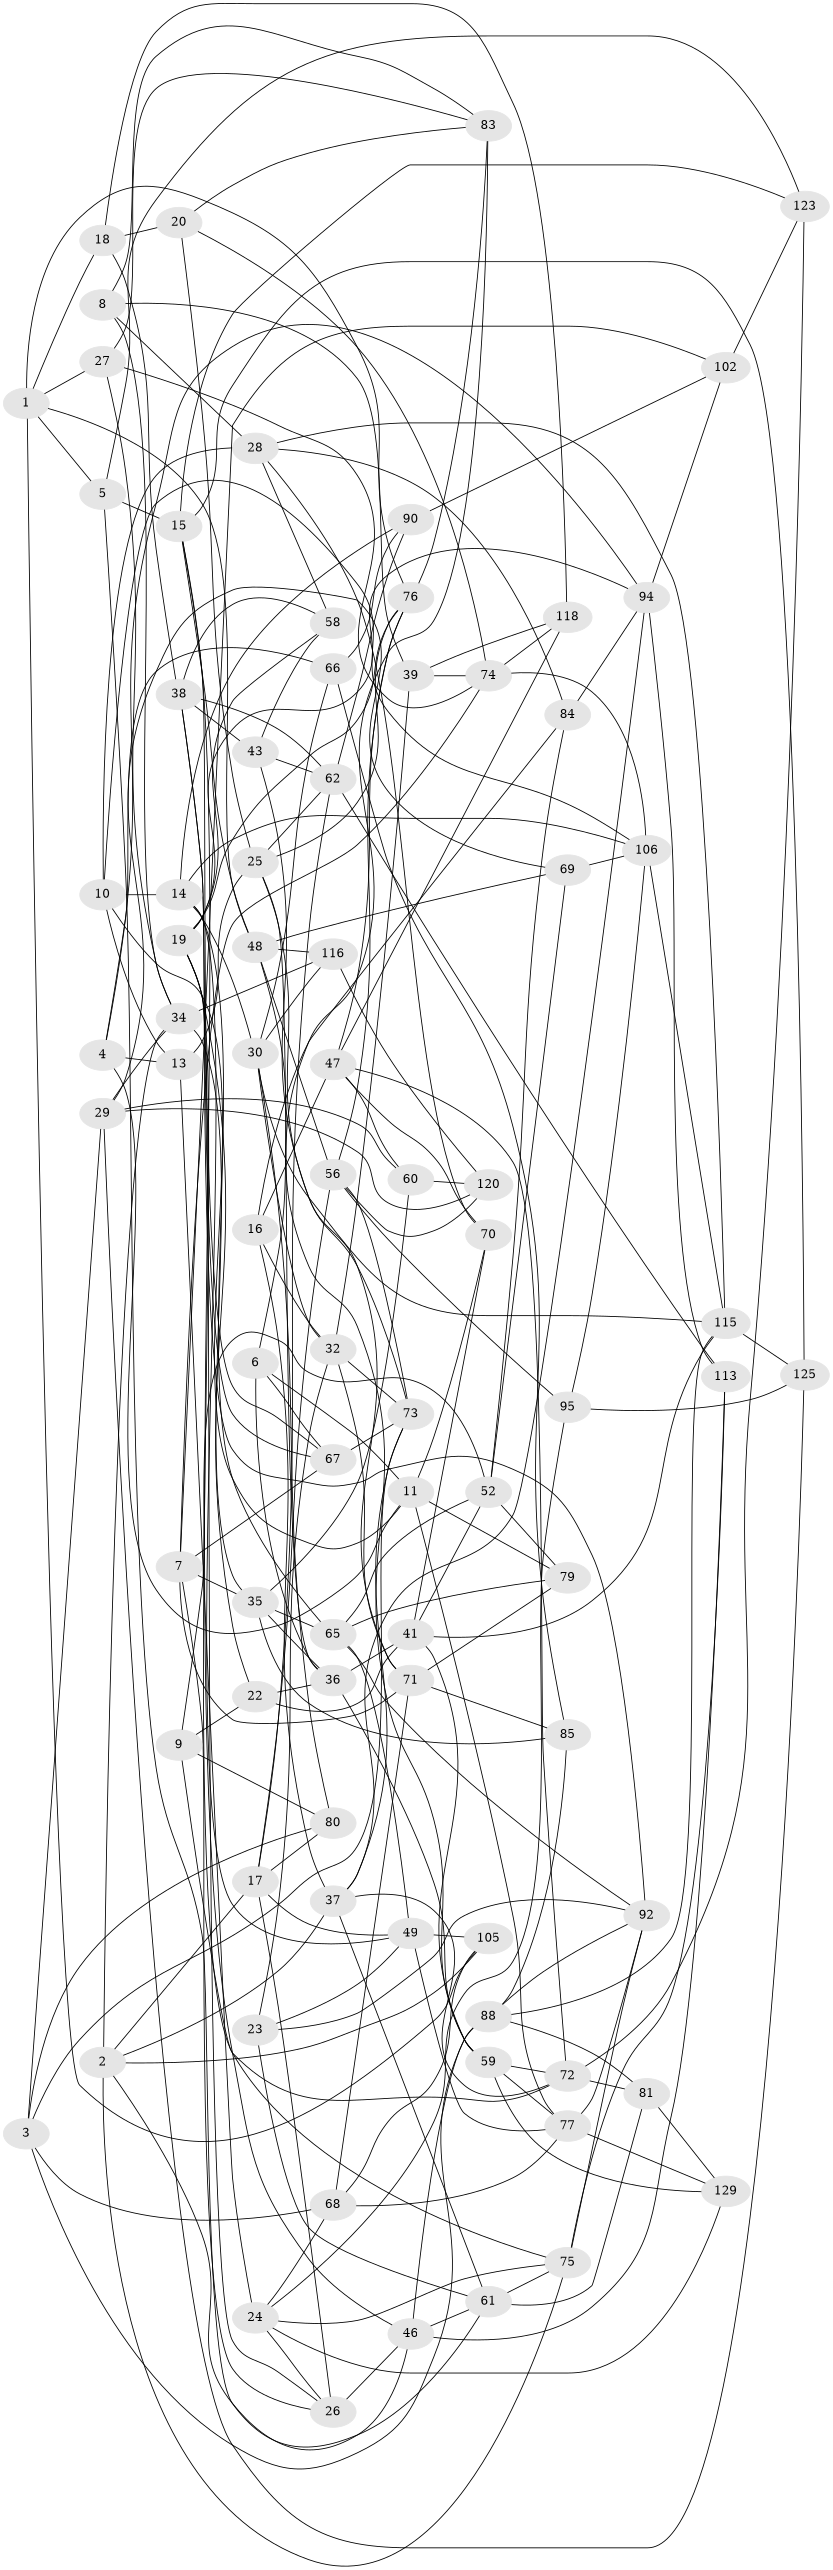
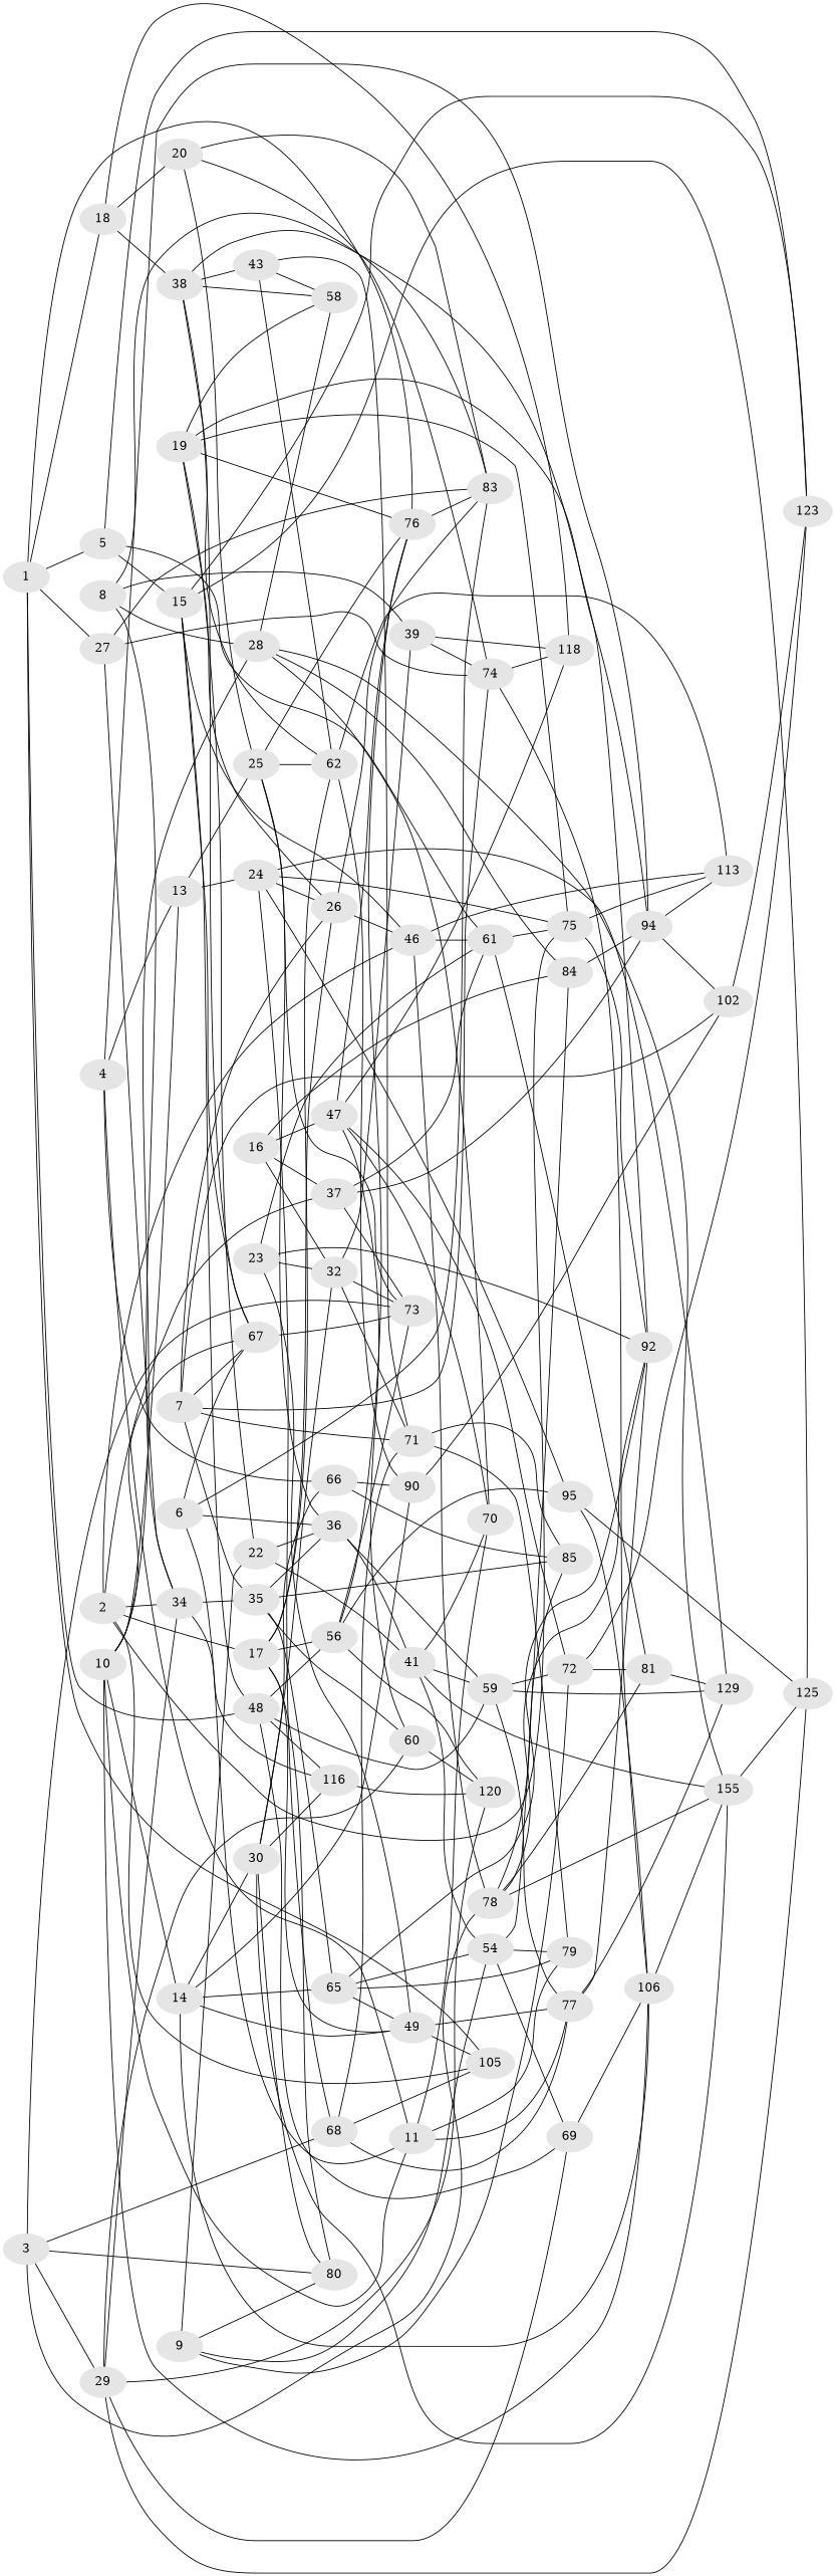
  graph {
    rankdir=LR
    node [color=gray90 style=filled]
    1 [super="+98"]
    5
    18
    27
    48 [super="+127"]
    76 [super="+119"]
    105
    15 [super="+63"]
    61 [super="+130"]
    123
    20
    38 [super="+88"]
    118
    34 [super="+104"]
    83 [super="+100"]
    74 [super="+109"]
    56 [super="+82"]
    69
    116
    59 [super="+131"]
    2 [super="+21"]
    17 [super="+44"]
    37 [super="+112"]
    46 [super="+86"]
    75 [super="+96"]
    80
    26 [super="+51"]
    49 [super="+50"]
    62 [super="+89"]
    35 [super="+42"]
    73 [super="+87"]
    94 [super="+99"]
    72 [super="+101"]
-   78 [super="+128" label=88]
+   78 [super="+128"]
    113
    92 [super="+110"]
    3 [super="+12"]
    29 [super="+33"]
    68 [super="+91"]
    125
    60
    120
    71 [super="+111"]
    77 [super="+124"]
-   115 [super="+122"]
+   115 [super="+122" label=155]
    85
    81
    11 [super="+107"]
    70
    79
    4
    13
    66
    24 [super="+31"]
    25 [super="+40"]
    90
    102
    67 [super="+103"]
    6
    36 [super="+55"]
    41 [super="+117"]
    7 [super="+108"]
    n63 [label=65 super="+126"]
    106 [super="+114"]
    28 [super="+57"]
    84
    58
    8
    39
    9
    22
-   52 [super="+121"]
+   52 [super="+121" label=54]
    10 [super="+54"]
    14 [super="+64"]
    30 [super="+93"]
    129
    95
    32 [super="+97"]
    16
    47 [super="+65"]
    43
    19 [super="+53"]
    23
    1 -- 5
    1 -- 18
    1 -- 27
    1 -- 48
    1 -- 76
    1 -- 105
    5 -- 15
    5 -- 61
    5 -- 123
    18 -- 20
    18 -- 38
    18 -- 118
    27 -- 34
    27 -- 83
    27 -- 74
    48 -- 56
    48 -- 69
    48 -- 116
    48 -- 59
    76 -- 83
    15 -- 48
    15 -- 123
    15 -- 46
    15 -- 125
    15 -- 67
    61 -- 75
    61 -- 81
    20 -- 83
    20 -- 74
    20 -- 25
    38 -- 62
    38 -- 92
    38 -- 67
    38 -- 58
    38 -- 43
    34 -- 116
    34 -- 35
    74 -- 118
    74 -- 106
    56 -- 76
    56 -- 73
    56 -- 120
    56 -- 95
    69 -- 106
    116 -- 120
    59 -- 72
    59 -- 77
    59 -- 129
    2 -- 105
    2 -- 34
    2 -- 17
    2 -- 37
    2 -- 46
    2 -- 75
    17 -- 56
    17 -- 80
    17 -- 26
    17 -- 49
    17 -- 62
    37 -- 61
    37 -- 73
    37 -- 94
-   37 -- 72
    46 -- 61
    46 -- 78
    46 -- 113
    75 -- 113
    75 -- 92
+   26 -- 83
    26 -- 46
    49 -- 105
    49 -- 77
    62 -- 113
    62 -- 90
    35 -- 60
    35 -- 85
    35 -- 36
    35 -- n63
    94 -- 113
    94 -- 102
    72 -- 123
    72 -- 81
    78 -- 92
    78 -- 115
    78 -- 85
    78 -- 81
    3 -- 80
    3 -- 73
    3 -- 78
    3 -- 29
    3 -- 68 [weight=2]
    29 -- 34
    29 -- 69
    29 -- 125
    29 -- 60
    29 -- 120
    68 -- 105
    68 -- 71
    68 -- 77
    60 -- 120
    71 -- 85
    71 -- 79
    77 -- 92
    77 -- 129
    115 -- 125
    81 -- 129
    11 -- 77
    11 -- 70
    11 -- 79
    4 -- 94
    4 -- 11
    4 -- 13
    4 -- 66
    13 -- 24
    13 -- 25
    66 -- 85
    66 -- 90
    24 -- 75
    24 -- 26
    24 -- 68
    24 -- 129
    24 -- 95
    25 -- 76
    25 -- 62
    25 -- 73
    25 -- 36
    90 -- 102
    102 -- 123
    67 -- 73
    6 -- 83
    6 -- 11
    6 -- 67
    6 -- 36
    36 -- 59
    36 -- 41
    41 -- 59
    41 -- 115
    41 -- 70
    41 -- 52
    7 -- 74
    7 -- 26
    7 -- 35
    7 -- 71
    7 -- 102
    7 -- 67
    n63 -- 49
    n63 -- 92
    n63 -- 79
    n63 -- 52
    106 -- 115
    28 -- 115
    28 -- 70
    28 -- 84
    28 -- 58
    84 -- 94
    8 -- 34
    8 -- 83
    8 -- 28
    8 -- 39
    39 -- 118
    39 -- 74
    9 -- 80
    9 -- 72
    9 -- 22
    9 -- 52
    22 -- 36
    22 -- 41
    52 -- 69
    52 -- 79
    52 -- 84
    10 -- 11
    10 -- 13
+   10 -- 67
    10 -- 106
    10 -- 28
    10 -- 14
    14 -- 49
    14 -- 90
    14 -- n63
    14 -- 106
    14 -- 30
    30 -- 116
    30 -- 80
    30 -- 115
    30 -- 66
    30 -- 32
    95 -- 125
    95 -- 106
    32 -- 73
    32 -- 71
    32 -- 39
    16 -- 37
    16 -- 84
    16 -- 32
    16 -- 47
    47 -- 76
    47 -- 118
    47 -- 72
    47 -- 60
    47 -- 70
    43 -- 62
    43 -- 71
    43 -- 58
    19 -- 76
    19 -- 75
    19 -- 26
    19 -- 94
    19 -- 58
    19 -- 22
    23 -- 61
    23 -- 49
    23 -- 92
    23 -- 32
  }
